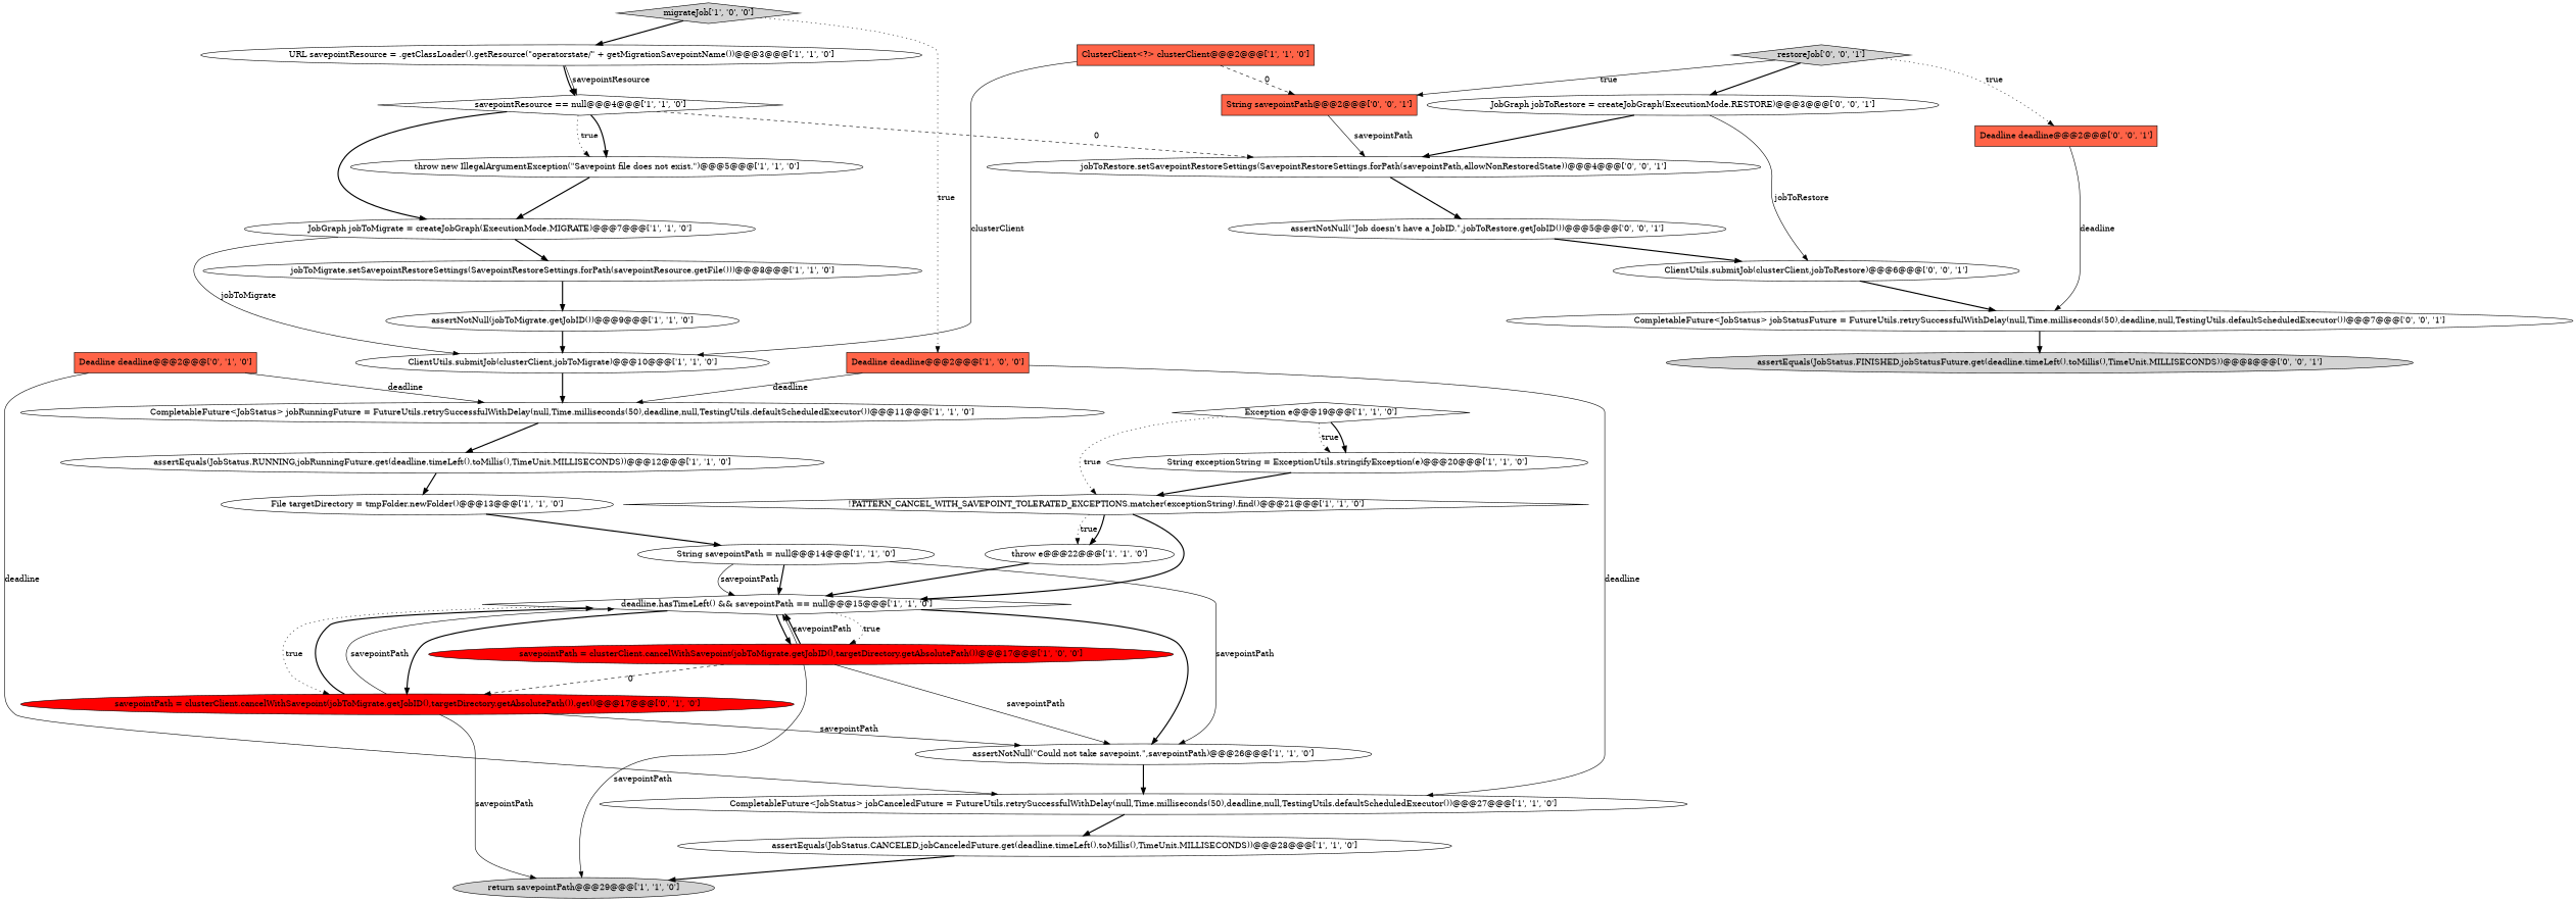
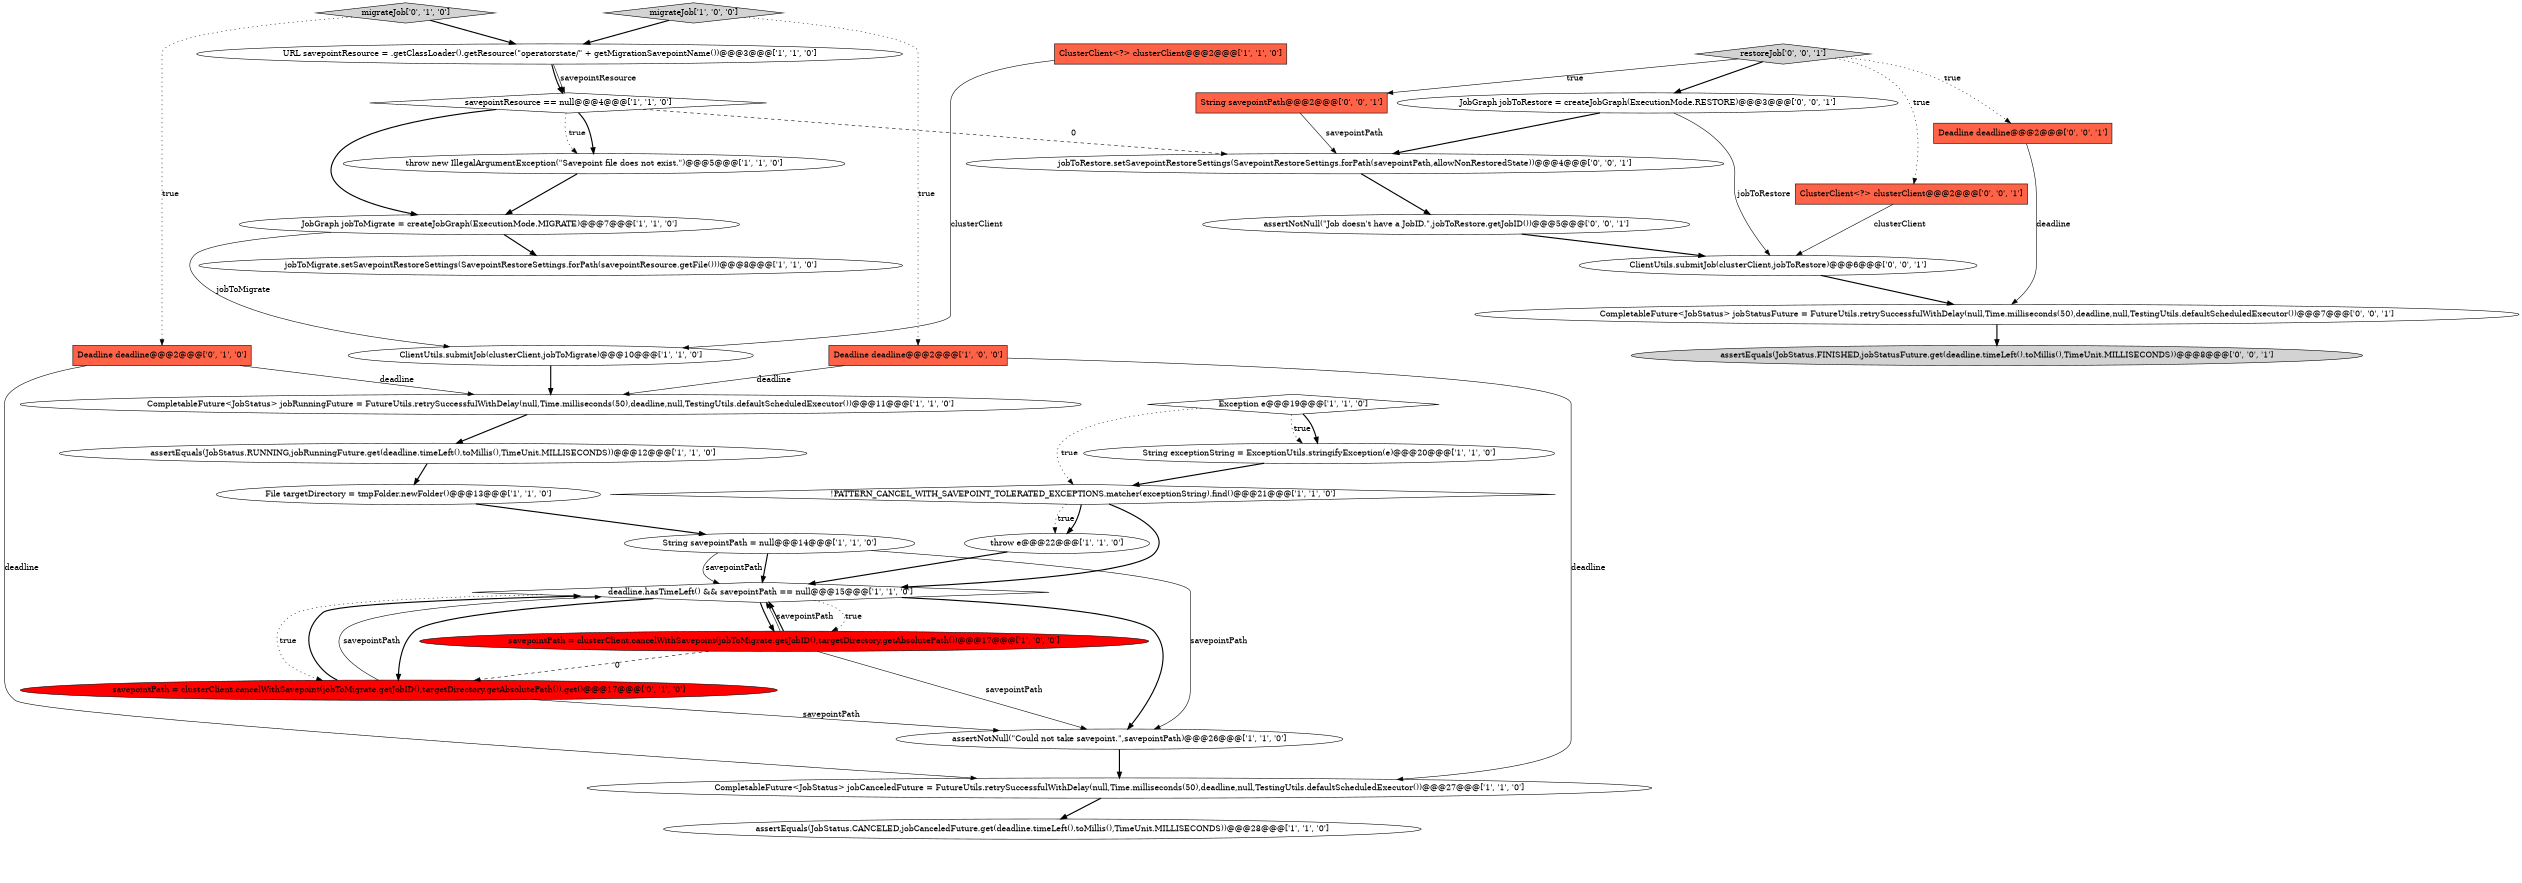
  digraph {
    node [fillcolor=white shape=ellipse style=filled]
    edge [style=bold]
    n1 [label="throw e@@@22@@@['1', '1', '0']"]
    n2 [label="deadline.hasTimeLeft() && savepointPath == null@@@15@@@['1', '1', '0']" shape=diamond]
    n3 [fillcolor=red label="savepointPath = clusterClient.cancelWithSavepoint(jobToMigrate.getJobID(),targetDirectory.getAbsolutePath())@@@17@@@['1', '0', '0']"]
    n4 [fillcolor=red label="savepointPath = clusterClient.cancelWithSavepoint(jobToMigrate.getJobID(),targetDirectory.getAbsolutePath()).get()@@@17@@@['0', '1', '0']"]
    n5 [label="assertNotNull(\"Could not take savepoint.\",savepointPath)@@@26@@@['1', '1', '0']"]
+   n6 [fillcolor=tomato label="ClusterClient<?> clusterClient@@@2@@@['0', '0', '1']" shape=box]
    n7 [label="ClientUtils.submitJob(clusterClient,jobToRestore)@@@6@@@['0', '0', '1']"]
    n8 [label="CompletableFuture<JobStatus> jobStatusFuture = FutureUtils.retrySuccessfulWithDelay(null,Time.milliseconds(50),deadline,null,TestingUtils.defaultScheduledExecutor())@@@7@@@['0', '0', '1']"]
    n9 [fillcolor=lightgray label="restoreJob['0', '0', '1']" shape=diamond]
    n10 [fillcolor=tomato label="String savepointPath@@@2@@@['0', '0', '1']" shape=box]
    n11 [fillcolor=tomato label="Deadline deadline@@@2@@@['0', '0', '1']" shape=box]
    n12 [label="JobGraph jobToRestore = createJobGraph(ExecutionMode.RESTORE)@@@3@@@['0', '0', '1']"]
    n13 [label="jobToRestore.setSavepointRestoreSettings(SavepointRestoreSettings.forPath(savepointPath,allowNonRestoredState))@@@4@@@['0', '0', '1']"]
-   n14 [fillcolor=lightgray label="return savepointPath@@@29@@@['1', '1', '0']"]
    n15 [label="CompletableFuture<JobStatus> jobCanceledFuture = FutureUtils.retrySuccessfulWithDelay(null,Time.milliseconds(50),deadline,null,TestingUtils.defaultScheduledExecutor())@@@27@@@['1', '1', '0']"]
    n16 [label="assertNotNull(\"Job doesn't have a JobID.\",jobToRestore.getJobID())@@@5@@@['0', '0', '1']"]
    n17 [fillcolor=tomato label="ClusterClient<?> clusterClient@@@2@@@['1', '1', '0']" shape=box]
    n18 [label="ClientUtils.submitJob(clusterClient,jobToMigrate)@@@10@@@['1', '1', '0']"]
    n19 [label="CompletableFuture<JobStatus> jobRunningFuture = FutureUtils.retrySuccessfulWithDelay(null,Time.milliseconds(50),deadline,null,TestingUtils.defaultScheduledExecutor())@@@11@@@['1', '1', '0']"]
    n20 [label="savepointResource == null@@@4@@@['1', '1', '0']" shape=diamond]
    n21 [label="JobGraph jobToMigrate = createJobGraph(ExecutionMode.MIGRATE)@@@7@@@['1', '1', '0']"]
    n22 [label="throw new IllegalArgumentException(\"Savepoint file does not exist.\")@@@5@@@['1', '1', '0']"]
    n23 [label="jobToMigrate.setSavepointRestoreSettings(SavepointRestoreSettings.forPath(savepointResource.getFile()))@@@8@@@['1', '1', '0']"]
-   n24 [label="assertNotNull(jobToMigrate.getJobID())@@@9@@@['1', '1', '0']"]
    n25 [label="File targetDirectory = tmpFolder.newFolder()@@@13@@@['1', '1', '0']"]
    n26 [label="String savepointPath = null@@@14@@@['1', '1', '0']"]
    n27 [label="String exceptionString = ExceptionUtils.stringifyException(e)@@@20@@@['1', '1', '0']"]
    n28 [label="!PATTERN_CANCEL_WITH_SAVEPOINT_TOLERATED_EXCEPTIONS.matcher(exceptionString).find()@@@21@@@['1', '1', '0']" shape=diamond]
    n29 [label="assertEquals(JobStatus.CANCELED,jobCanceledFuture.get(deadline.timeLeft().toMillis(),TimeUnit.MILLISECONDS))@@@28@@@['1', '1', '0']"]
    n30 [label="Exception e@@@19@@@['1', '1', '0']" shape=diamond]
    n31 [fillcolor=lightgray label="assertEquals(JobStatus.FINISHED,jobStatusFuture.get(deadline.timeLeft().toMillis(),TimeUnit.MILLISECONDS))@@@8@@@['0', '0', '1']"]
    n32 [fillcolor=lightgray label="migrateJob['1', '0', '0']" shape=diamond]
    n33 [fillcolor=tomato label="Deadline deadline@@@2@@@['1', '0', '0']" shape=box]
    n34 [label="URL savepointResource = .getClassLoader().getResource(\"operatorstate/\" + getMigrationSavepointName())@@@3@@@['1', '1', '0']"]
+   n35 [fillcolor=lightgray label="migrateJob['0', '1', '0']" shape=diamond]
    n36 [fillcolor=tomato label="Deadline deadline@@@2@@@['0', '1', '0']" shape=box]
    n37 [label="assertEquals(JobStatus.RUNNING,jobRunningFuture.get(deadline.timeLeft().toMillis(),TimeUnit.MILLISECONDS))@@@12@@@['1', '1', '0']"]
    n1 -> n2
    n2 -> n3 [label=true style=dotted]
    n2 -> n3
    n2 -> n4
    n2 -> n4 [label=true style=dotted]
    n2 -> n5
    n3 -> n2 [label=savepointPath style=solid]
    n3 -> n2
    n3 -> n4 [label=0 style=dashed]
    n3 -> n5 [label=savepointPath style=solid]
-   n3 -> n14 [label=savepointPath style=solid]
    n4 -> n2
    n4 -> n2 [label=savepointPath style=solid]
    n4 -> n5 [label=savepointPath style=solid]
-   n4 -> n14 [label=savepointPath style=solid]
    n5 -> n15
+   n6 -> n7 [label=clusterClient style=solid]
    n7 -> n8
    n8 -> n31
+   n9 -> n6 [label=true style=dotted]
    n9 -> n10 [label=true style=solid]
    n9 -> n11 [label=true style=dotted]
    n9 -> n12
    n10 -> n13 [label=savepointPath style=solid]
    n11 -> n8 [label=deadline style=solid]
    n12 -> n7 [label=jobToRestore style=solid]
    n12 -> n13
    n13 -> n16
    n15 -> n29
    n16 -> n7
-   n17 -> n10 [label=0 style=dashed]
    n17 -> n18 [label=clusterClient style=solid]
    n18 -> n19
    n19 -> n37
    n20 -> n13 [label=0 style=dashed]
    n20 -> n21
    n20 -> n22 [label=true style=dotted]
    n20 -> n22
    n21 -> n18 [label=jobToMigrate style=solid]
    n21 -> n23
    n22 -> n21
-   n23 -> n24
-   n24 -> n18
    n25 -> n26
    n26 -> n2
    n26 -> n2 [label=savepointPath style=solid]
    n26 -> n5 [label=savepointPath style=solid]
    n27 -> n28
    n28 -> n1 [label=true style=dotted]
    n28 -> n1
    n28 -> n2
-   n29 -> n14
    n30 -> n27 [label=true style=dotted]
    n30 -> n27
    n30 -> n28 [label=true style=dotted]
    n32 -> n33 [label=true style=dotted]
    n32 -> n34
    n33 -> n15 [label=deadline style=solid]
    n33 -> n19 [label=deadline style=solid]
    n34 -> n20
    n34 -> n20 [label=savepointResource style=solid]
+   n35 -> n34
+   n35 -> n36 [label=true style=dotted]
    n36 -> n15 [label=deadline style=solid]
    n36 -> n19 [label=deadline style=solid]
    n37 -> n25
  }
